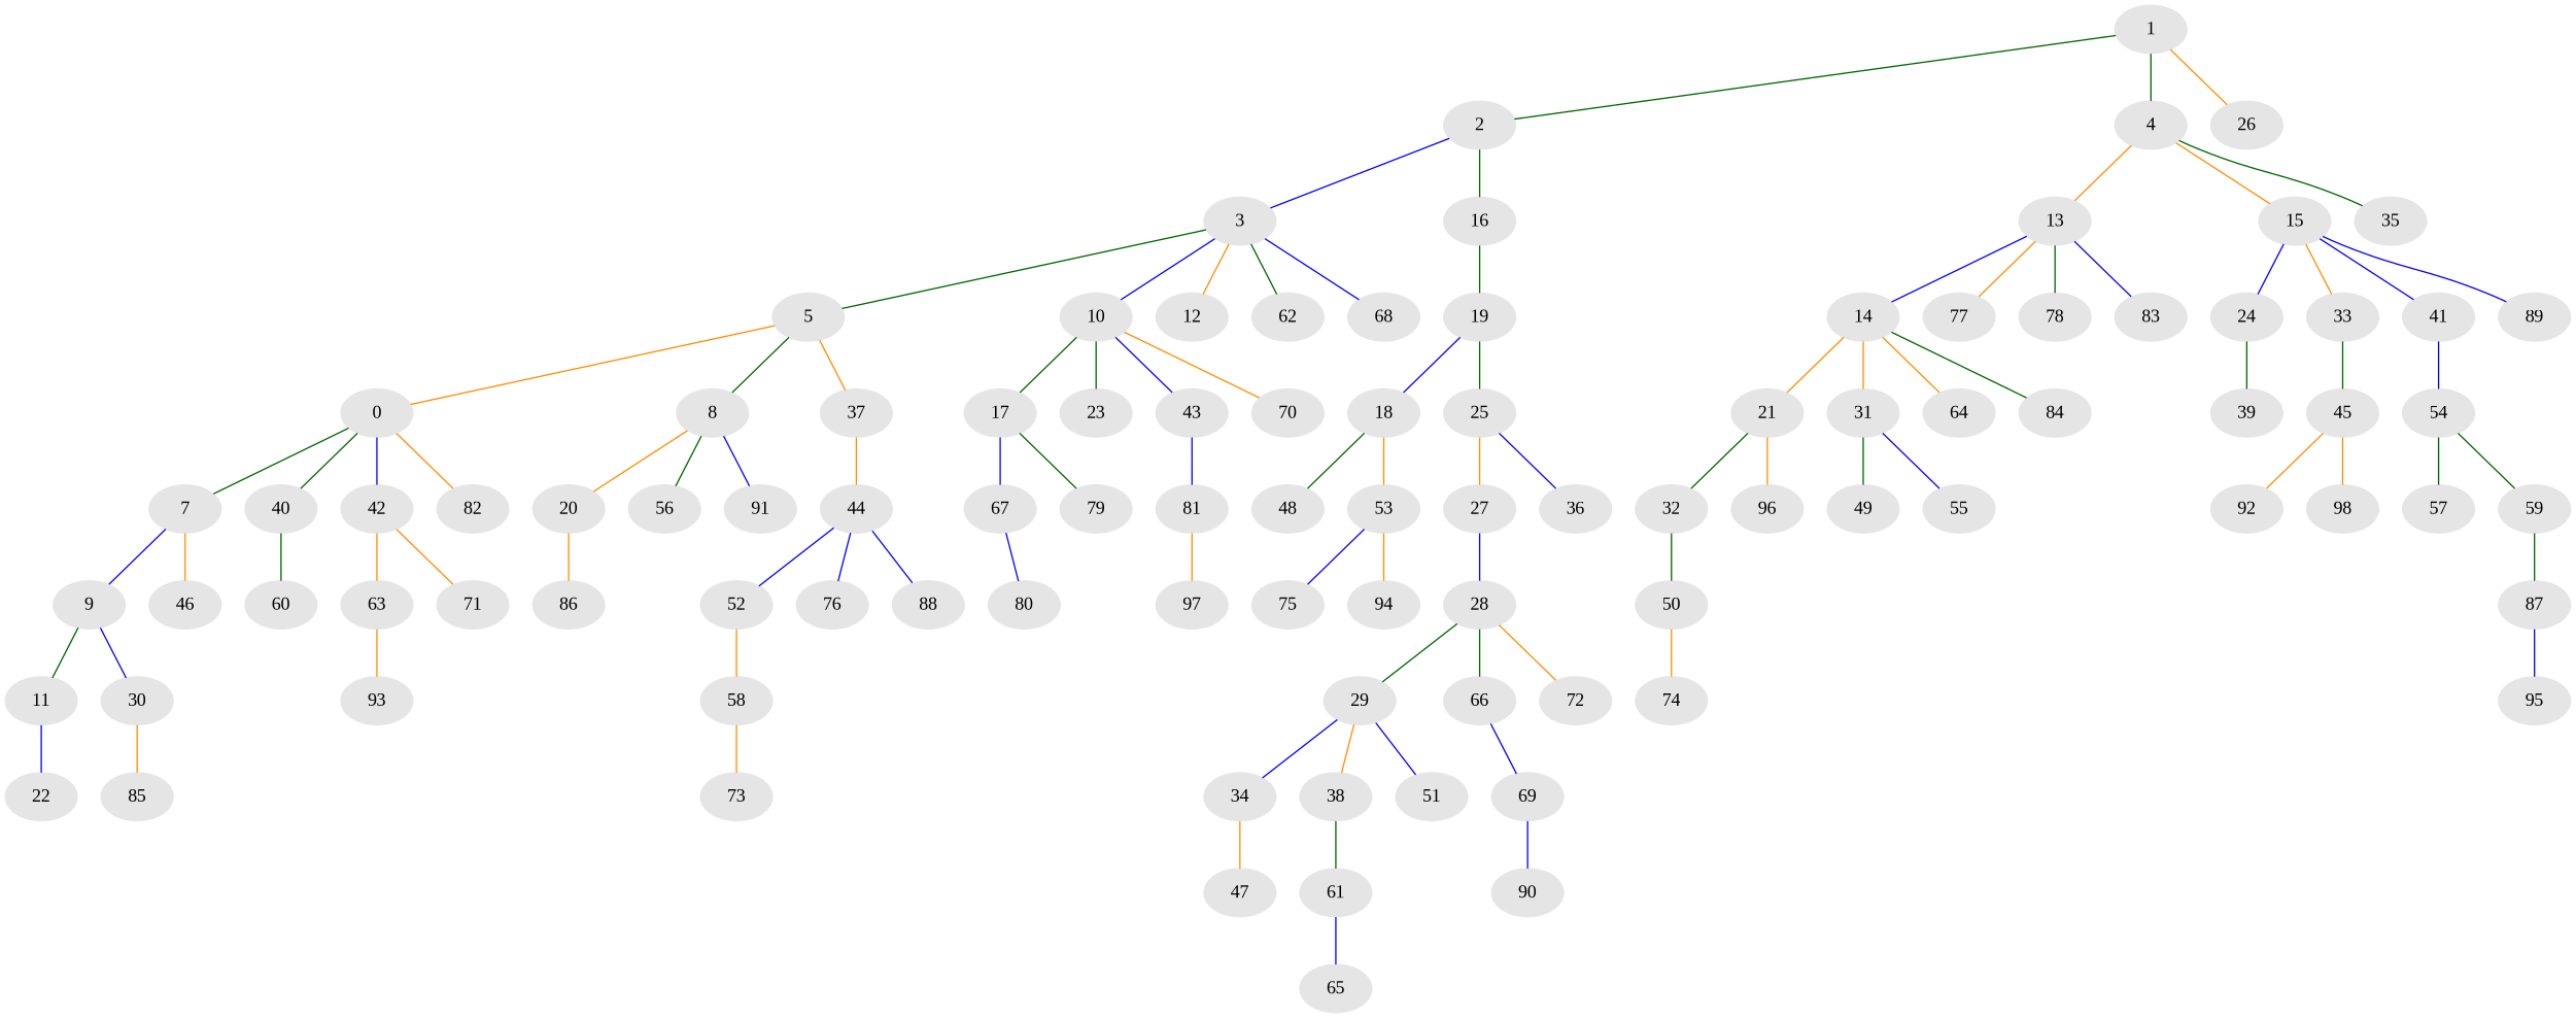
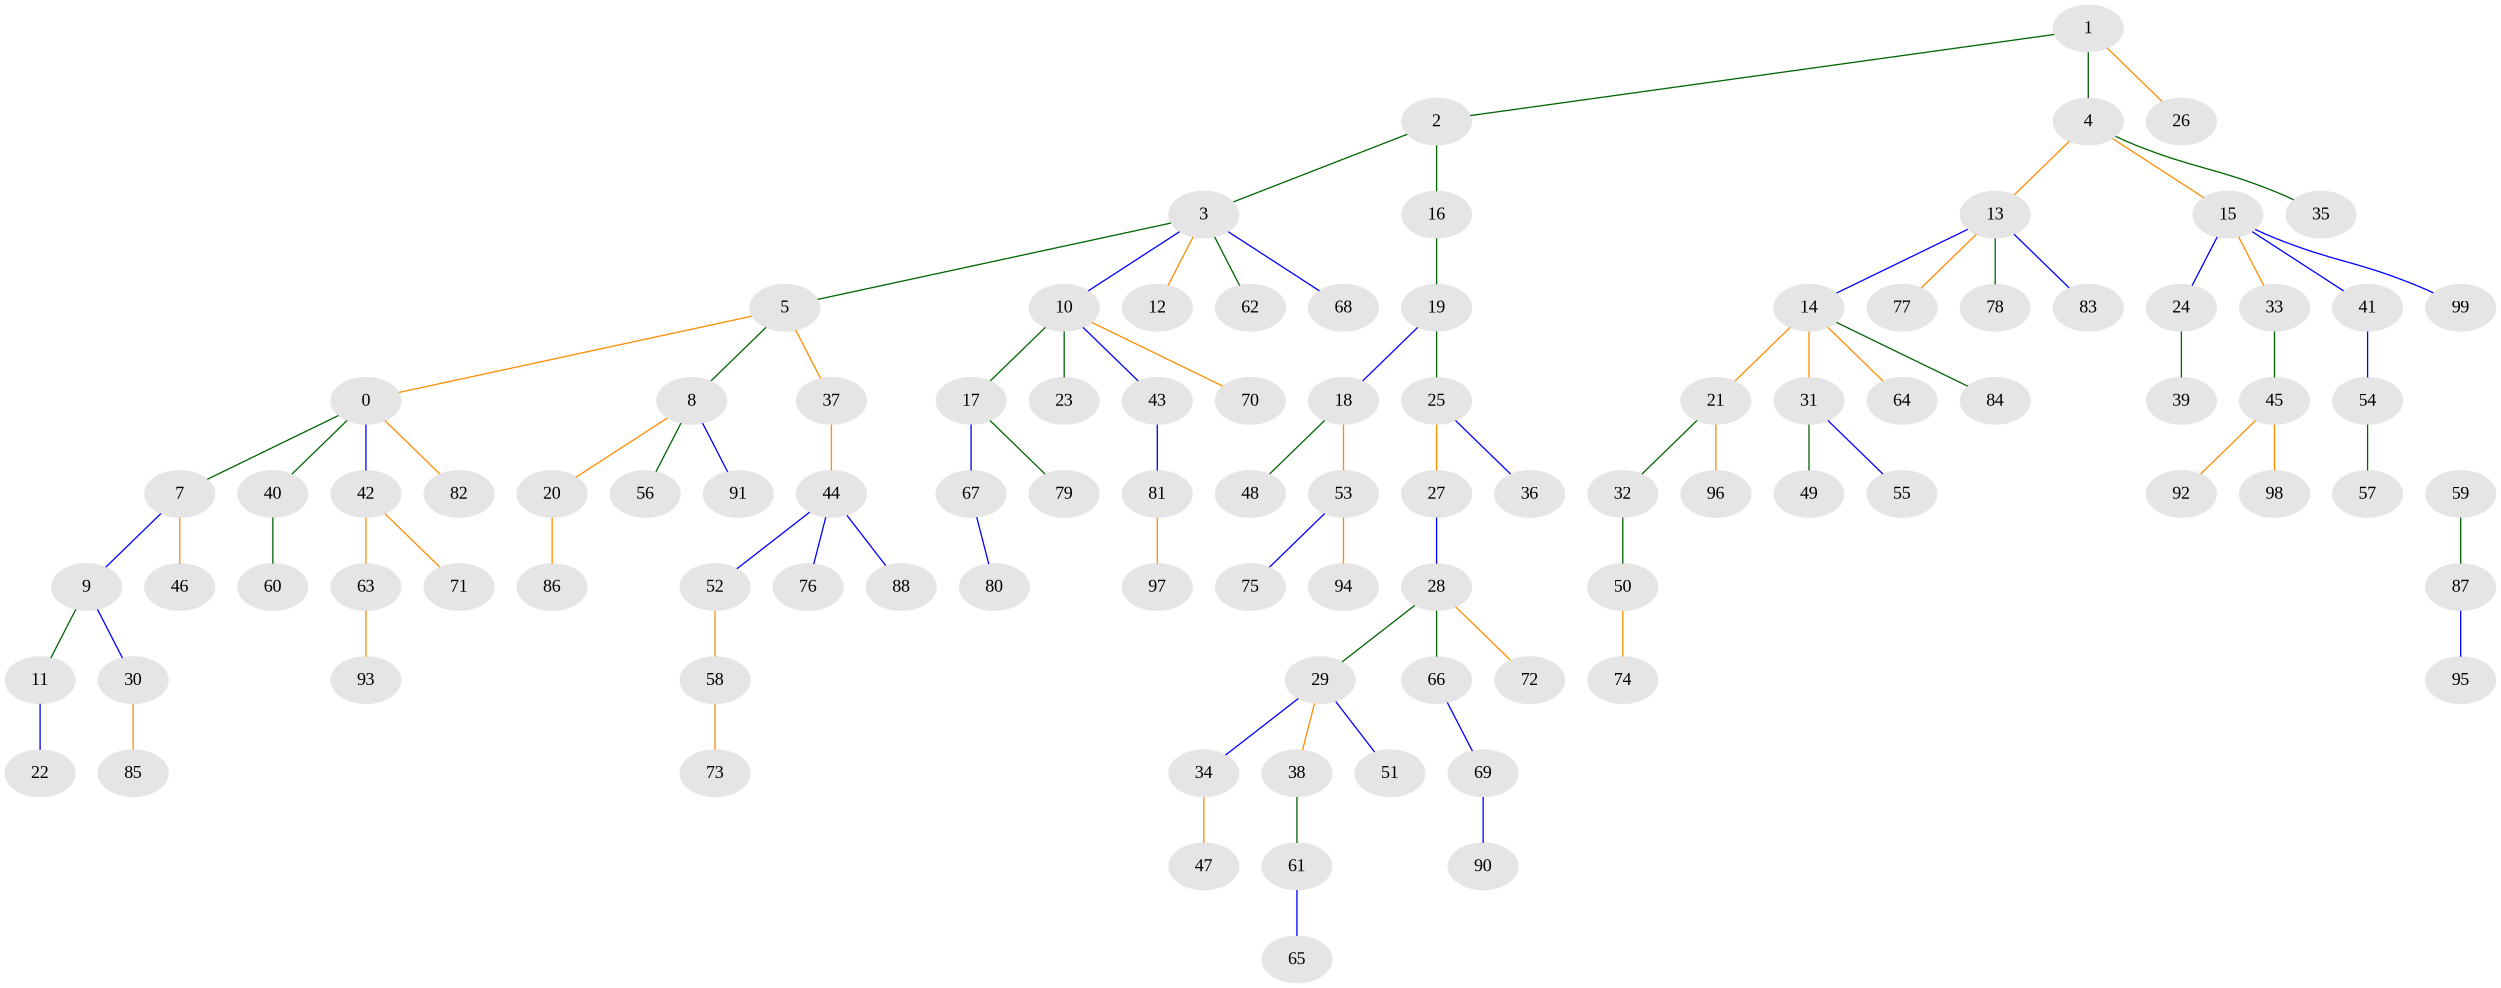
  graph {
    fontname="Liberation Serif"
    node [color=gray90 fontname="Liberation Serif" style=filled]
    edge [color=darkorange fontname="Liberation Serif"]
    1
    2
    4
    26
    3
    16
    13
    15
    35
    5
    10
    12
    62
    68
    19
    n16 [label=0]
    8
    37
    17
    23
    43
    70
    14
    77
    78
    83
    24
    33
    41
-   89
+   89 [label=99]
    7
    40
    42
    82
    20
    56
    91
    44
    9
    46
    60
    63
    71
    11
    30
    86
    22
    85
    67
    79
    81
    21
    31
    64
    84
    32
    96
    49
    55
    39
    45
    54
    18
    48
    53
    25
    80
    75
    94
    27
    36
    50
    28
    29
    66
    72
    34
    38
    51
    69
    47
    61
    74
    92
    98
    52
    76
    88
    65
    57
    59
    93
    97
    58
    73
    87
    95
    90
    1 -- 2 [color=darkgreen]
    1 -- 4 [color=darkgreen]
    1 -- 26
-   2 -- 3 [color=blue]
+   2 -- 3 [color=darkgreen]
    2 -- 16 [color=darkgreen]
    4 -- 13
    4 -- 15
    4 -- 35 [color=darkgreen]
    3 -- 5 [color=darkgreen]
    3 -- 10 [color=blue]
    3 -- 12
    3 -- 62 [color=darkgreen]
    3 -- 68 [color=blue]
    16 -- 19 [color=darkgreen]
    13 -- 14 [color=blue]
    13 -- 77
    13 -- 78 [color=darkgreen]
    13 -- 83 [color=blue]
    15 -- 24 [color=blue]
    15 -- 33
    15 -- 41 [color=blue]
    15 -- 89 [color=blue]
    5 -- n16
    5 -- 8 [color=darkgreen]
    5 -- 37
    10 -- 17 [color=darkgreen]
    10 -- 23 [color=darkgreen]
    10 -- 43 [color=blue]
    10 -- 70
    19 -- 18 [color=blue]
    19 -- 25 [color=darkgreen]
    n16 -- 7 [color=darkgreen]
    n16 -- 40 [color=darkgreen]
    n16 -- 42 [color=blue]
    n16 -- 82
    8 -- 20
    8 -- 56 [color=darkgreen]
    8 -- 91 [color=blue]
    37 -- 44
    17 -- 67 [color=blue]
    17 -- 79 [color=darkgreen]
    43 -- 81 [color=blue]
    14 -- 21
    14 -- 31
    14 -- 64
    14 -- 84 [color=darkgreen]
    24 -- 39 [color=darkgreen]
    33 -- 45 [color=darkgreen]
    41 -- 54 [color=blue]
    7 -- 9 [color=blue]
    7 -- 46
    40 -- 60 [color=darkgreen]
    42 -- 63
    42 -- 71
    20 -- 86
    44 -- 52 [color=blue]
    44 -- 76 [color=blue]
    44 -- 88 [color=blue]
    9 -- 11 [color=darkgreen]
    9 -- 30 [color=blue]
    63 -- 93
    11 -- 22 [color=blue]
    30 -- 85
    67 -- 80 [color=blue]
    81 -- 97
    21 -- 32 [color=darkgreen]
    21 -- 96
    31 -- 49 [color=darkgreen]
    31 -- 55 [color=blue]
    32 -- 50 [color=darkgreen]
    45 -- 92
    45 -- 98
    54 -- 57 [color=darkgreen]
-   54 -- 59 [color=darkgreen]
    18 -- 48 [color=darkgreen]
    18 -- 53
    53 -- 75 [color=blue]
    53 -- 94
    25 -- 27
    25 -- 36 [color=blue]
    27 -- 28 [color=blue]
    50 -- 74
    28 -- 29 [color=darkgreen]
    28 -- 66 [color=darkgreen]
    28 -- 72
    29 -- 34 [color=blue]
    29 -- 38
    29 -- 51 [color=blue]
    66 -- 69 [color=blue]
    34 -- 47
    38 -- 61 [color=darkgreen]
    69 -- 90 [color=blue]
    61 -- 65 [color=blue]
    52 -- 58
    59 -- 87 [color=darkgreen]
    58 -- 73
    87 -- 95 [color=blue]
  }
